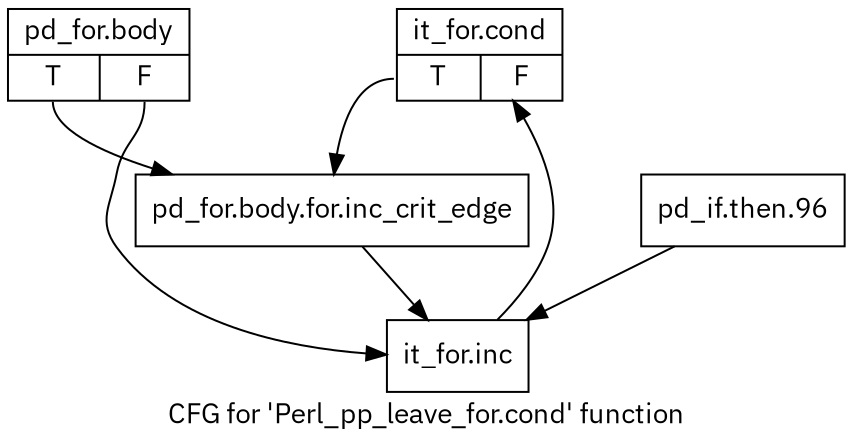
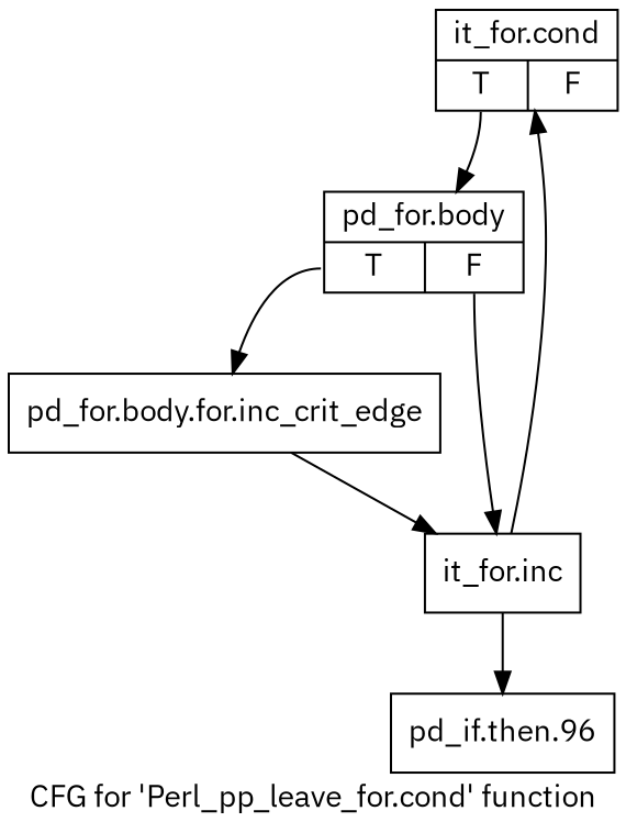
  digraph {
    fontname="IBM Plex Sans"
    label="CFG for 'Perl_pp_leave_for.cond' function"
    node [fontname="IBM Plex Sans" shape=record]
    edge [fontname="IBM Plex Sans"]
    n1 [label="{it_for.cond|{<s0>T|<s1>F}}"]
    n2 [label="{pd_for.body|{<s0>T|<s1>F}}"]
    n3 [label="{pd_for.body.for.inc_crit_edge}"]
    n4 [label="{it_for.inc}"]
    n5 [label="{pd_if.then.96}"]
-   n1 -> n3 [tailport=s0]
+   n1 -> n2 [tailport=s0]
    n2 -> n3 [tailport=s0]
    n2 -> n4 [tailport=s1]
    n3 -> n4
    n4 -> n1
-   n5 -> n4
+   n4 -> n5
  }
